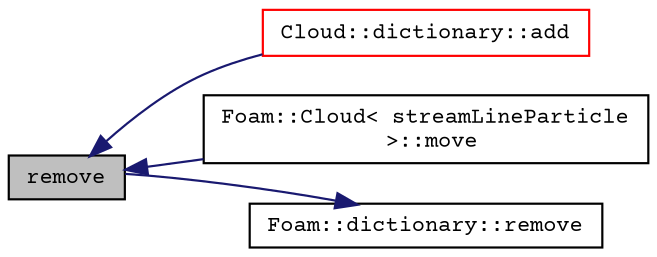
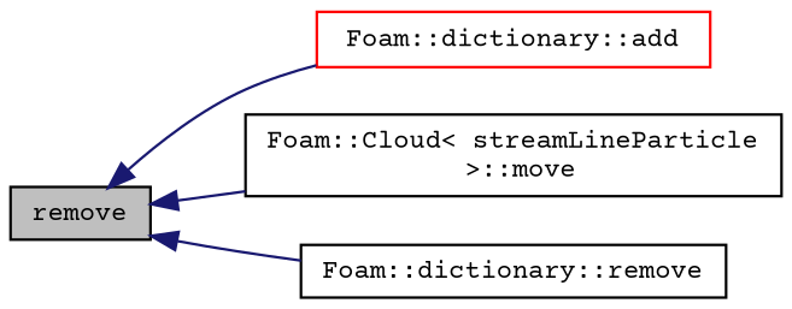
  digraph {
    fontname="Courier Prime"
    rankdir=LR
    node [color=black fontname="Courier Prime" fontsize=10 shape=record]
    edge [color=midnightblue dir=back fontname="Courier Prime" fontsize=10 labelfontname=Helvetica labelfontsize=10 style=solid]
    n1 [fillcolor=grey75 fontcolor=black height=0.2 label=remove style=filled width=0.4]
-   n2 [color=red height=0.2 label="Cloud::dictionary::add" width=0.4]
+   n2 [color=red height=0.2 label="Foam::dictionary::add" width=0.4]
    n3 [height=0.2 label="Foam::Cloud\< streamLineParticle\l \>::move" width=0.4]
    n4 [height=0.2 label="Foam::dictionary::remove" width=0.4]
    n1 -> n2
    n1 -> n3
-   n4 -> n1
+   n1 -> n4
  }
